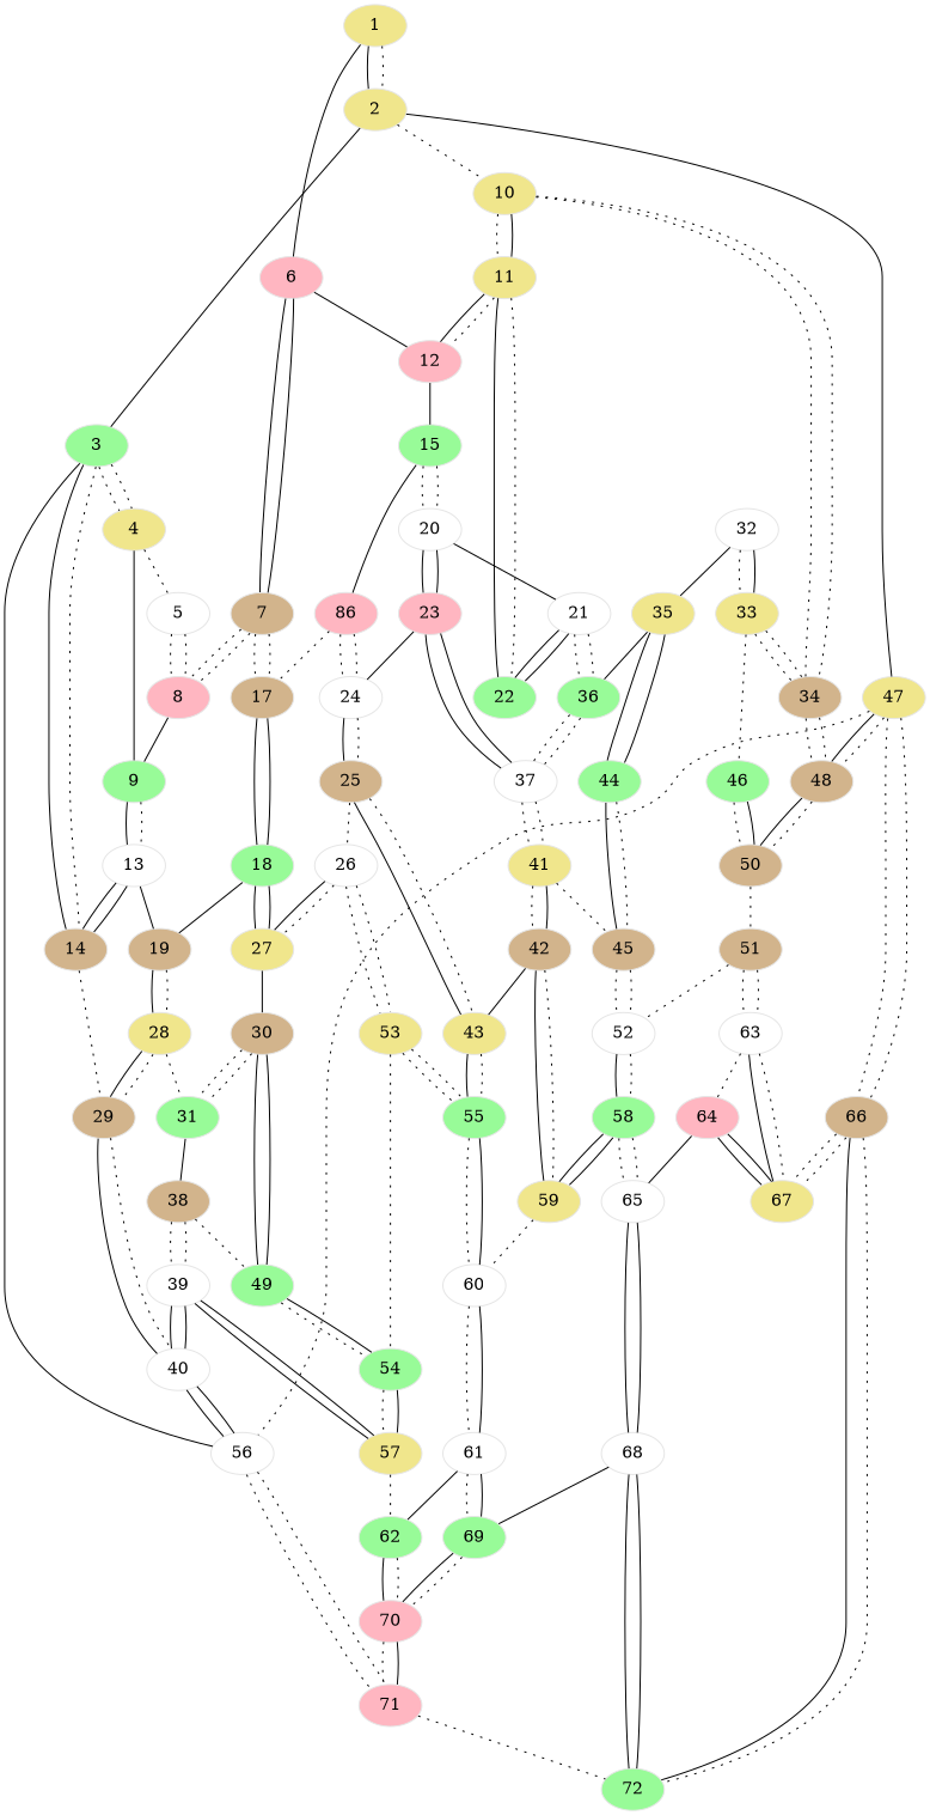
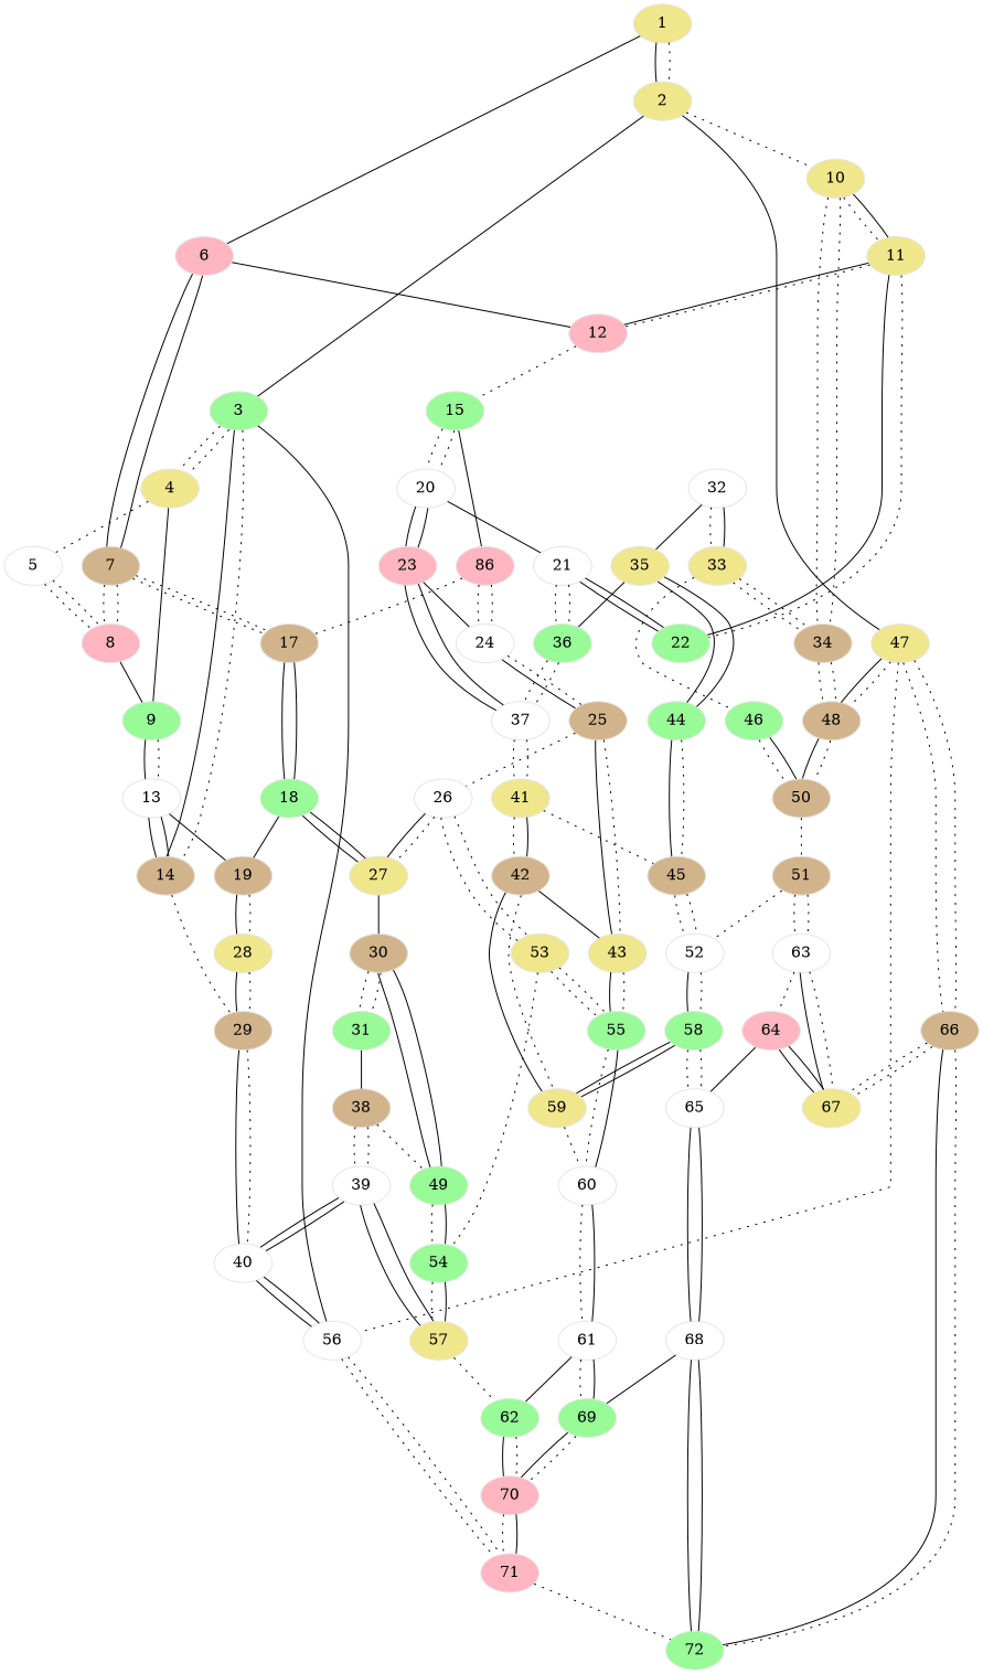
  graph {
    node [color=gray90 fillcolor=white style=filled]
    edge [style=dotted]
    1 [fillcolor=khaki]
    2 [fillcolor=khaki]
    6 [fillcolor=lightpink]
    3 [fillcolor=palegreen]
    10 [fillcolor=khaki]
    47 [fillcolor=khaki]
    7 [fillcolor=tan]
    12 [fillcolor=lightpink]
    4 [fillcolor=khaki]
    14 [fillcolor=tan]
    56
    11 [fillcolor=khaki]
    34 [fillcolor=tan]
    48 [fillcolor=tan]
    66 [fillcolor=tan]
    5
    9 [fillcolor=palegreen]
    29 [fillcolor=tan]
    71 [fillcolor=lightpink]
    8 [fillcolor=lightpink]
    13
    17 [fillcolor=tan]
    15 [fillcolor=palegreen]
    18 [fillcolor=palegreen]
    19 [fillcolor=tan]
    22 [fillcolor=palegreen]
    n27 [fillcolor=lightpink label=86]
    20
    28 [fillcolor=khaki]
    40
    24
    21
    23 [fillcolor=lightpink]
    25 [fillcolor=tan]
    27 [fillcolor=khaki]
    30 [fillcolor=tan]
    31 [fillcolor=palegreen]
    36 [fillcolor=palegreen]
    37
    41 [fillcolor=khaki]
    26
    43 [fillcolor=khaki]
    53 [fillcolor=khaki]
    55 [fillcolor=palegreen]
    54 [fillcolor=palegreen]
    49 [fillcolor=palegreen]
    38 [fillcolor=tan]
    39
    33 [fillcolor=khaki]
    32
    35 [fillcolor=khaki]
    46 [fillcolor=palegreen]
    44 [fillcolor=palegreen]
    50 [fillcolor=tan]
    45 [fillcolor=tan]
    42 [fillcolor=tan]
    57 [fillcolor=khaki]
    62 [fillcolor=palegreen]
    59 [fillcolor=khaki]
    52
    60
    58 [fillcolor=palegreen]
    51 [fillcolor=tan]
    67 [fillcolor=khaki]
    72 [fillcolor=palegreen]
    63
    64 [fillcolor=lightpink]
    65
    61
    70 [fillcolor=lightpink]
    68
    69 [fillcolor=palegreen]
    1 -- 2 [style=solid]
    1 -- 2
    1 -- 6 [style=solid]
    2 -- 3 [style=solid]
    2 -- 10
    2 -- 47 [style=solid]
    6 -- 7 [style=solid]
    6 -- 7 [style=solid]
    6 -- 12 [style=solid]
    3 -- 4
    3 -- 4
    3 -- 14 [style=solid]
    3 -- 14
    3 -- 56 [style=solid]
    10 -- 11
    10 -- 11 [style=solid]
    10 -- 34
    10 -- 34
    47 -- 56
    47 -- 48 [style=solid]
    47 -- 48
    47 -- 66
    47 -- 66
    7 -- 8
    7 -- 8
    7 -- 17
    7 -- 17
-   12 -- 15 [style=solid]
+   12 -- 15
    4 -- 5
    4 -- 9 [style=solid]
    14 -- 29
    56 -- 71
    56 -- 71
    11 -- 12 [style=solid]
    11 -- 12
    11 -- 22 [style=solid]
    11 -- 22
    34 -- 48
    34 -- 48
    48 -- 50 [style=solid]
    48 -- 50
    66 -- 67
    66 -- 67
    66 -- 72 [style=solid]
    66 -- 72
    5 -- 8
    5 -- 8
    9 -- 13 [style=solid]
    9 -- 13
    29 -- 40 [style=solid]
    29 -- 40
    71 -- 72
    8 -- 9 [style=solid]
    13 -- 14 [style=solid]
    13 -- 14 [style=solid]
    13 -- 19 [style=solid]
    17 -- 18 [style=solid]
    17 -- 18 [style=solid]
    15 -- n27 [style=solid]
    15 -- 20
    15 -- 20
    18 -- 19 [style=solid]
    18 -- 27 [style=solid]
    18 -- 27 [style=solid]
    19 -- 28 [style=solid]
    19 -- 28
    n27 -- 17
    n27 -- 24
    n27 -- 24
    20 -- 21 [style=solid]
    20 -- 23 [style=solid]
    20 -- 23 [style=solid]
    28 -- 29 [style=solid]
    28 -- 29
-   28 -- 31
    40 -- 56 [style=solid]
    40 -- 56 [style=solid]
    24 -- 25 [style=solid]
    24 -- 25
    21 -- 22 [style=solid]
    21 -- 22 [style=solid]
    21 -- 36
    21 -- 36
    23 -- 24 [style=solid]
    23 -- 37 [style=solid]
    23 -- 37 [style=solid]
    25 -- 26
    25 -- 43 [style=solid]
    25 -- 43
    27 -- 30 [style=solid]
    30 -- 31
    30 -- 31
    30 -- 49 [style=solid]
    30 -- 49 [style=solid]
    31 -- 38 [style=solid]
    36 -- 37
    36 -- 37
    37 -- 41
    37 -- 41
    41 -- 45
    41 -- 42
    41 -- 42 [style=solid]
    26 -- 27 [style=solid]
    26 -- 27
    26 -- 53
    26 -- 53
    43 -- 55 [style=solid]
    43 -- 55
    53 -- 55
    53 -- 55
    53 -- 54
    55 -- 60
    55 -- 60 [style=solid]
    54 -- 57
    54 -- 57 [style=solid]
    49 -- 54
    49 -- 54 [style=solid]
    38 -- 49
    38 -- 39
    38 -- 39
    39 -- 40 [style=solid]
    39 -- 40 [style=solid]
    39 -- 57 [style=solid]
    39 -- 57 [style=solid]
    33 -- 34
    33 -- 34
    33 -- 46
    32 -- 33
    32 -- 33 [style=solid]
    32 -- 35 [style=solid]
    35 -- 36 [style=solid]
    35 -- 44 [style=solid]
    35 -- 44 [style=solid]
    46 -- 50
    46 -- 50 [style=solid]
    44 -- 45 [style=solid]
    44 -- 45
    50 -- 51
    45 -- 52
    45 -- 52
    42 -- 43 [style=solid]
    42 -- 59 [style=solid]
    42 -- 59
    57 -- 62
    62 -- 70 [style=solid]
    62 -- 70
    59 -- 60
    52 -- 58 [style=solid]
    52 -- 58
    60 -- 61
    60 -- 61 [style=solid]
    58 -- 59 [style=solid]
    58 -- 59 [style=solid]
    58 -- 65
    58 -- 65
    51 -- 52
    51 -- 63
    51 -- 63
    63 -- 67 [style=solid]
    63 -- 67
    63 -- 64
    64 -- 67 [style=solid]
    64 -- 67 [style=solid]
    64 -- 65 [style=solid]
    65 -- 68 [style=solid]
    65 -- 68 [style=solid]
    61 -- 62 [style=solid]
    61 -- 69
    61 -- 69 [style=solid]
    70 -- 71
    70 -- 71 [style=solid]
    68 -- 72 [style=solid]
    68 -- 72 [style=solid]
    68 -- 69 [style=solid]
    69 -- 70 [style=solid]
    69 -- 70
  }
